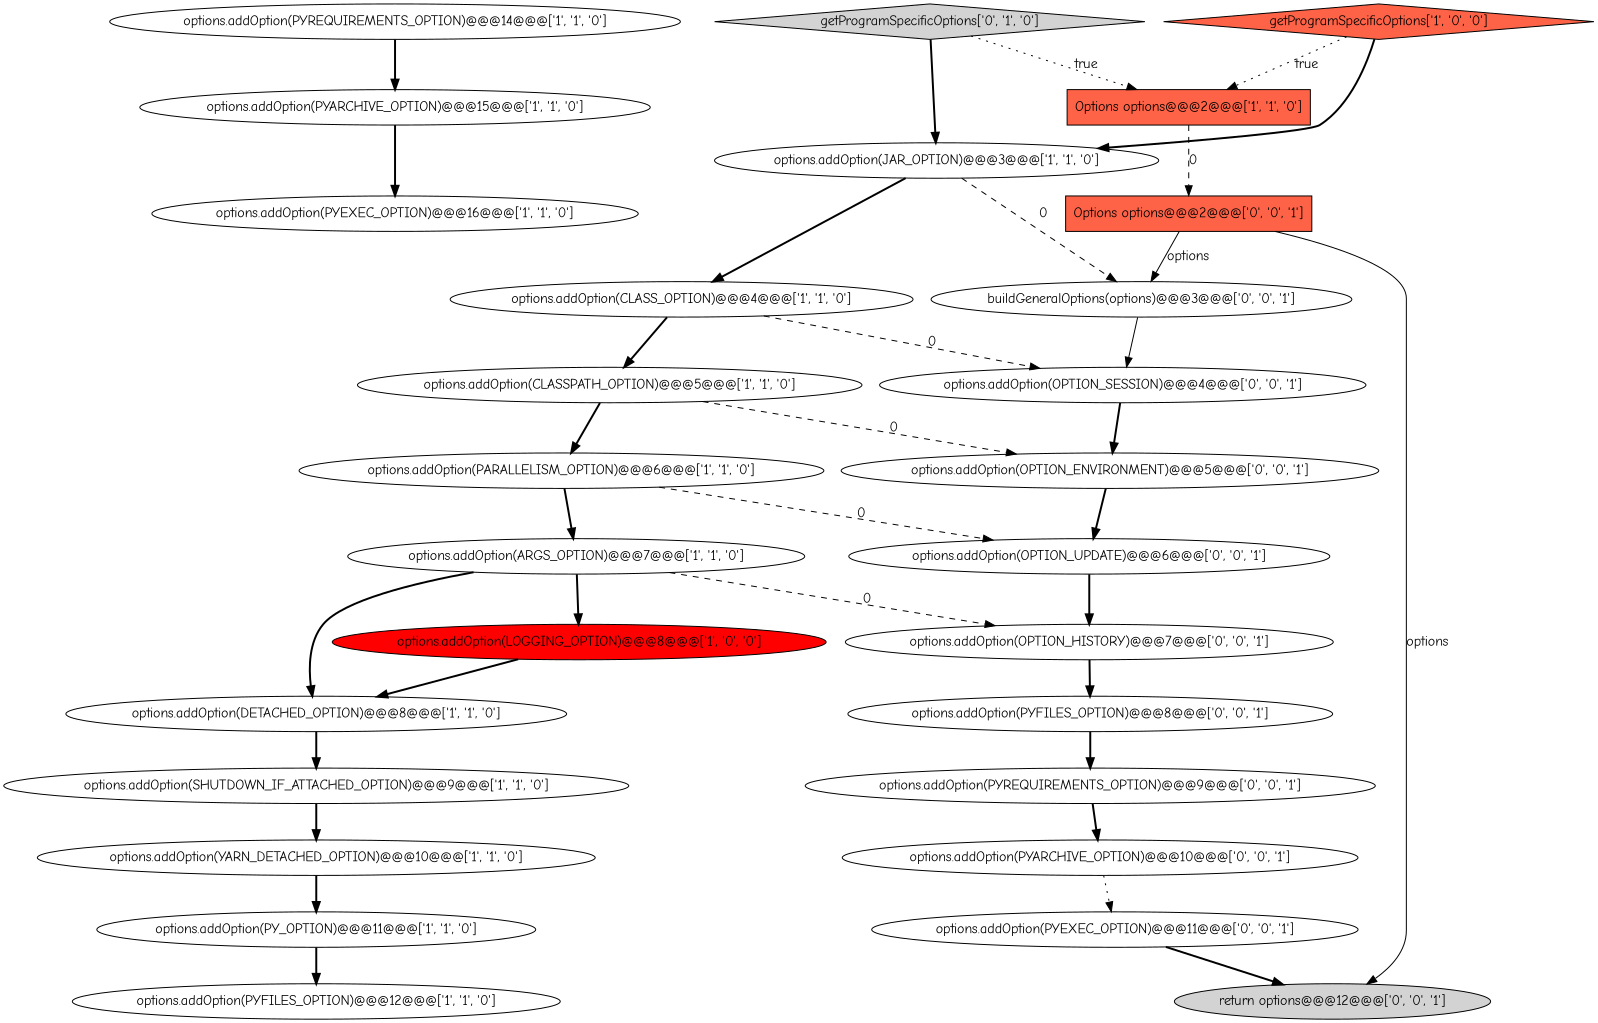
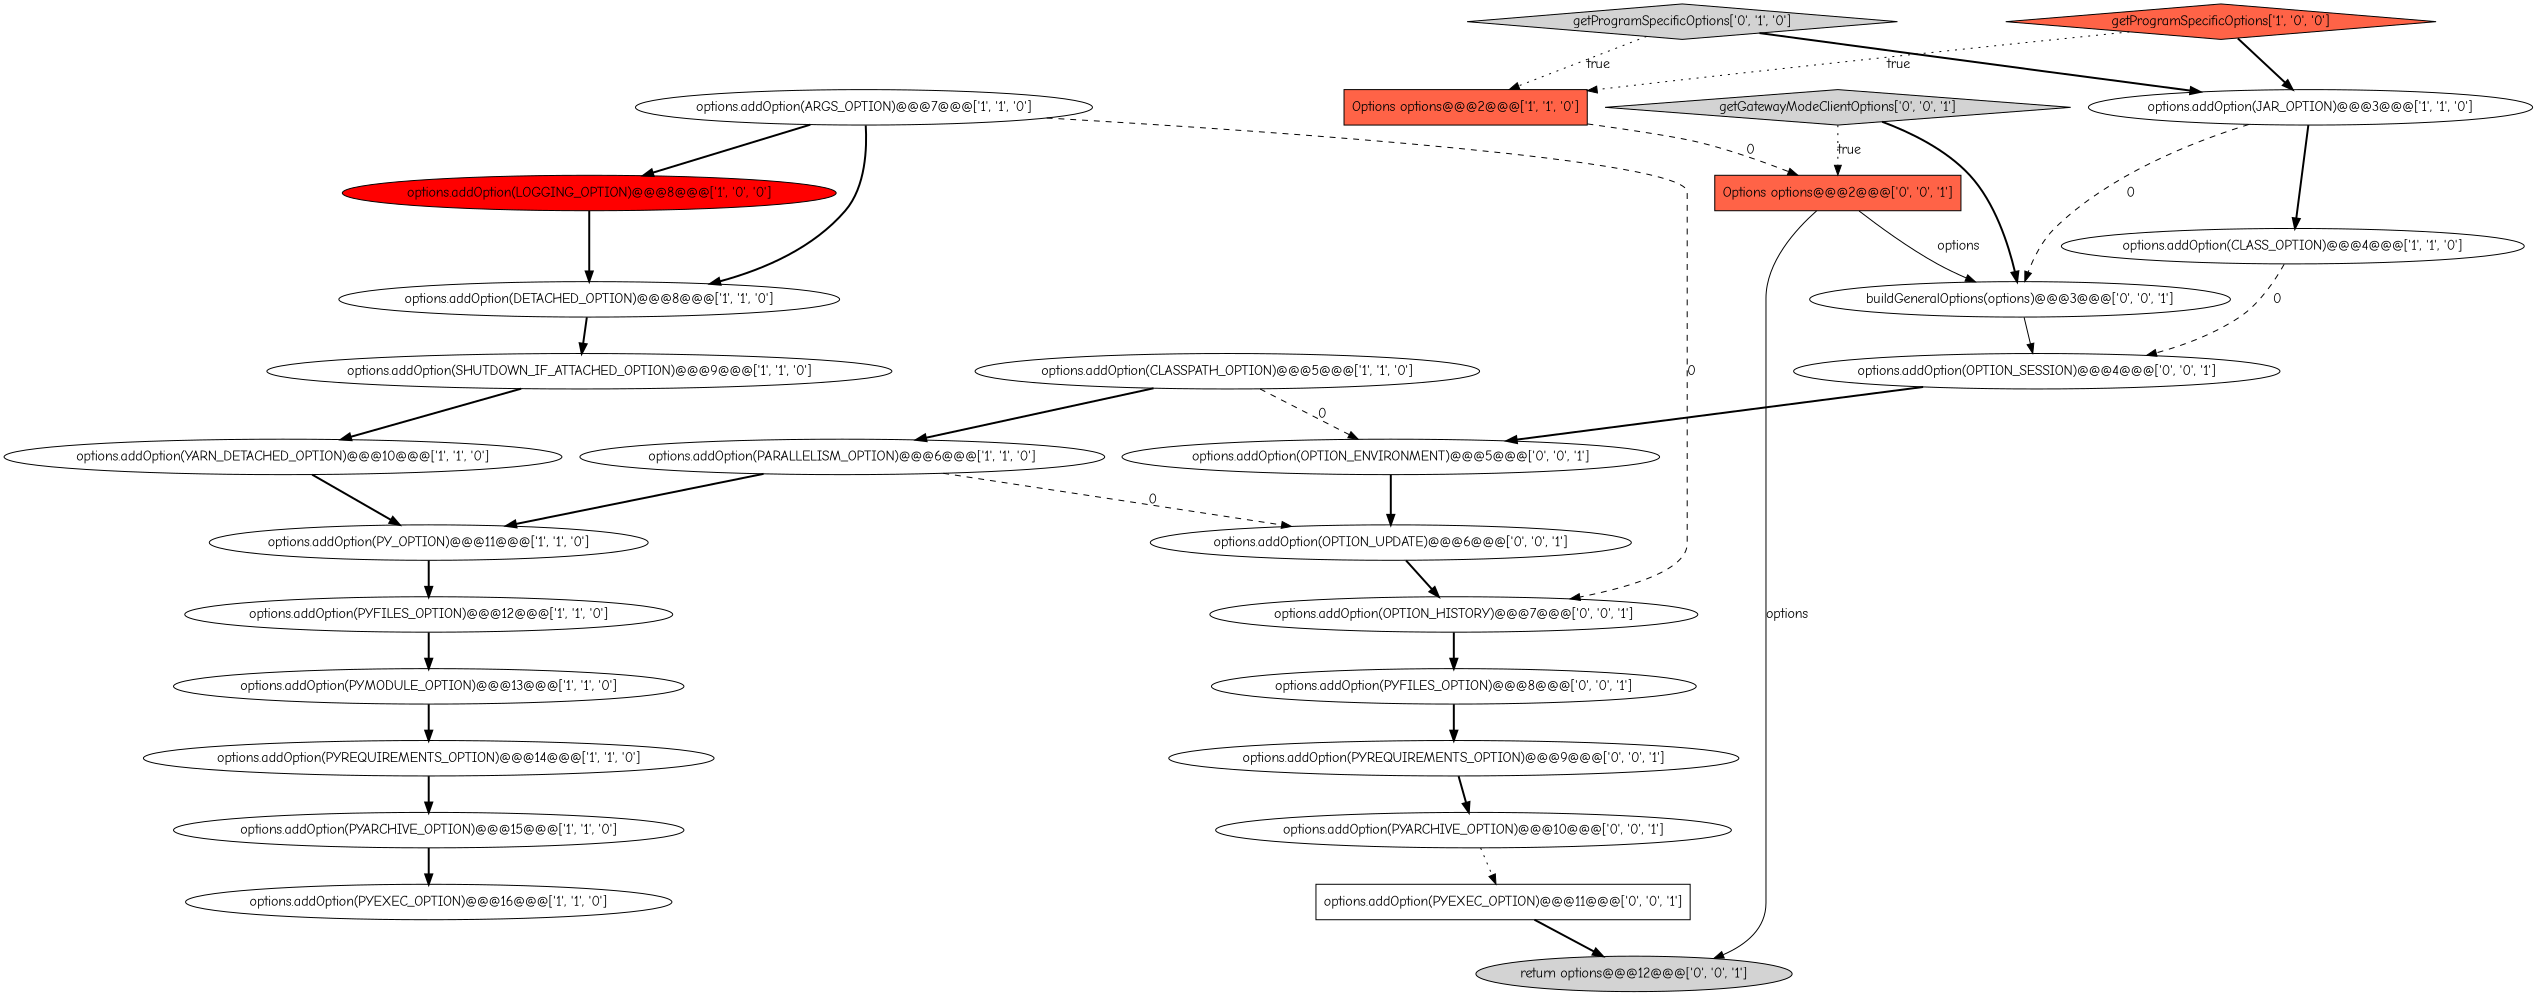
  digraph {
    fontname="Comic Neue"
    node [fillcolor=white fontname="Comic Neue" shape=ellipse style=filled]
    edge [fontname="Comic Neue" style=bold]
    n1 [label="options.addOption(PYREQUIREMENTS_OPTION)@@@14@@@['1', '1', '0']"]
    n2 [label="options.addOption(PYARCHIVE_OPTION)@@@15@@@['1', '1', '0']"]
    n3 [label="options.addOption(PYEXEC_OPTION)@@@16@@@['1', '1', '0']"]
    n4 [label="options.addOption(YARN_DETACHED_OPTION)@@@10@@@['1', '1', '0']"]
    n5 [label="options.addOption(PY_OPTION)@@@11@@@['1', '1', '0']"]
    n6 [label="options.addOption(PYFILES_OPTION)@@@12@@@['1', '1', '0']"]
+   n7 [label="options.addOption(PYMODULE_OPTION)@@@13@@@['1', '1', '0']"]
    n8 [fillcolor=tomato label="Options options@@@2@@@['0', '0', '1']" shape=box]
    n9 [label="buildGeneralOptions(options)@@@3@@@['0', '0', '1']"]
    n10 [fillcolor=lightgray label="return options@@@12@@@['0', '0', '1']"]
    n11 [label="options.addOption(OPTION_SESSION)@@@4@@@['0', '0', '1']"]
    n12 [label="options.addOption(OPTION_ENVIRONMENT)@@@5@@@['0', '0', '1']"]
    n13 [label="options.addOption(PYARCHIVE_OPTION)@@@10@@@['0', '0', '1']"]
-   n14 [label="options.addOption(PYEXEC_OPTION)@@@11@@@['0', '0', '1']"]
+   n14 [label="options.addOption(PYEXEC_OPTION)@@@11@@@['0', '0', '1']" shape=box]
    n15 [label="options.addOption(SHUTDOWN_IF_ATTACHED_OPTION)@@@9@@@['1', '1', '0']"]
    n16 [label="options.addOption(OPTION_UPDATE)@@@6@@@['0', '0', '1']"]
    n17 [label="options.addOption(OPTION_HISTORY)@@@7@@@['0', '0', '1']"]
    n18 [label="options.addOption(ARGS_OPTION)@@@7@@@['1', '1', '0']"]
    n19 [label="options.addOption(DETACHED_OPTION)@@@8@@@['1', '1', '0']"]
    n20 [fillcolor=red label="options.addOption(LOGGING_OPTION)@@@8@@@['1', '0', '0']"]
    n21 [label="options.addOption(PYFILES_OPTION)@@@8@@@['0', '0', '1']"]
    n22 [label="options.addOption(CLASSPATH_OPTION)@@@5@@@['1', '1', '0']"]
    n23 [label="options.addOption(PARALLELISM_OPTION)@@@6@@@['1', '1', '0']"]
    n24 [label="options.addOption(PYREQUIREMENTS_OPTION)@@@9@@@['0', '0', '1']"]
    n25 [fillcolor=lightgray label="getProgramSpecificOptions['0', '1', '0']" shape=diamond]
    n26 [label="options.addOption(JAR_OPTION)@@@3@@@['1', '1', '0']"]
    n27 [fillcolor=tomato label="Options options@@@2@@@['1', '1', '0']" shape=box]
    n28 [label="options.addOption(CLASS_OPTION)@@@4@@@['1', '1', '0']"]
+   n29 [fillcolor=lightgray label="getGatewayModeClientOptions['0', '0', '1']" shape=diamond]
    n30 [fillcolor=tomato label="getProgramSpecificOptions['1', '0', '0']" shape=diamond]
    n1 -> n2
    n2 -> n3
    n4 -> n5
    n5 -> n6
+   n6 -> n7
+   n7 -> n1
    n8 -> n9 [label=options style=solid]
    n8 -> n10 [label=options style=solid]
    n9 -> n11 [style=solid]
    n11 -> n12
    n12 -> n16
    n13 -> n14 [style=dotted]
    n14 -> n10
    n15 -> n4
    n16 -> n17
    n17 -> n21
    n18 -> n17 [label=0 style=dashed]
    n18 -> n19
    n18 -> n20
    n19 -> n15
    n20 -> n19
    n21 -> n24
    n22 -> n12 [label=0 style=dashed]
    n22 -> n23
    n23 -> n16 [label=0 style=dashed]
-   n23 -> n18
+   n23 -> n5
    n24 -> n13
    n25 -> n26
    n25 -> n27 [label=true style=dotted]
    n26 -> n9 [label=0 style=dashed]
    n26 -> n28
    n27 -> n8 [label=0 style=dashed]
    n28 -> n11 [label=0 style=dashed]
-   n28 -> n22
+   n29 -> n8 [label=true style=dotted]
+   n29 -> n9
    n30 -> n26
    n30 -> n27 [label=true style=dotted]
  }
